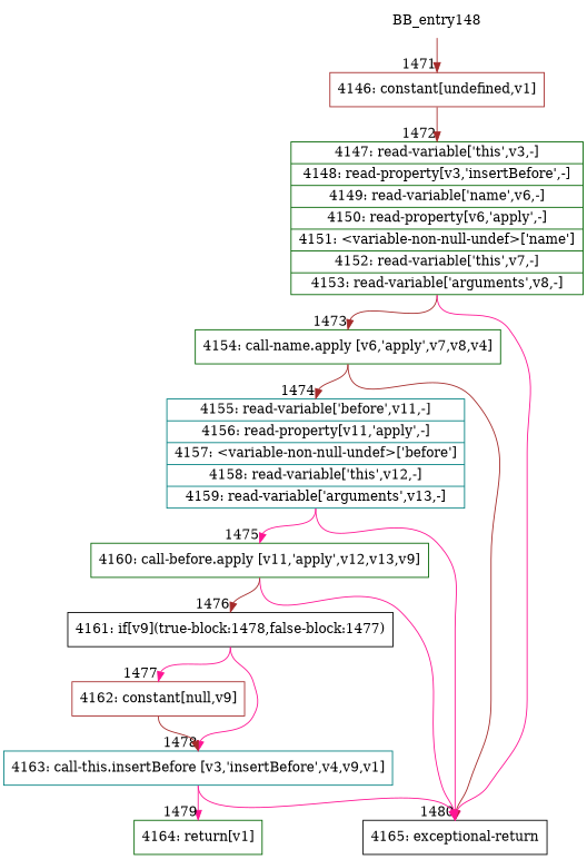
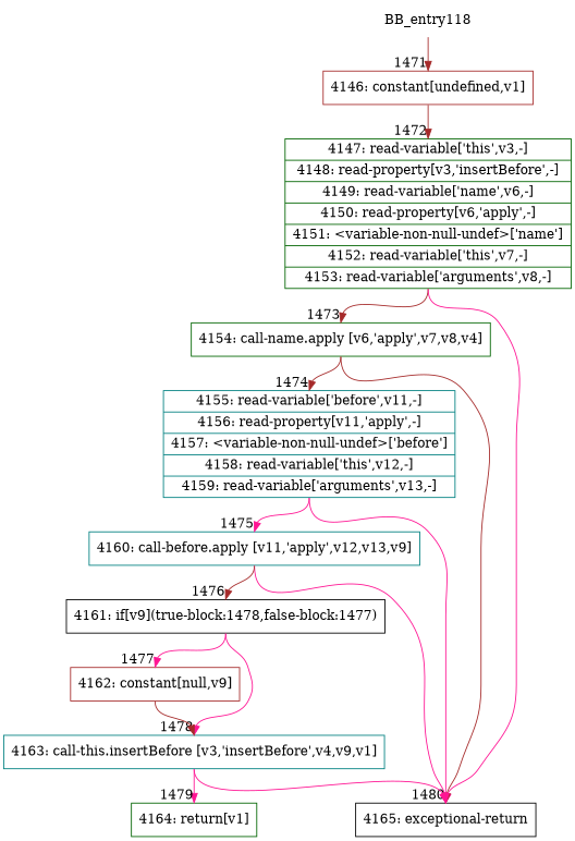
  digraph {
    rankdir=TD
    node [color=teal shape=record]
    edge [color=deeppink headport=n tailport=s]
-   BB_entry148 [shape=none]
+   BB_entry148 [shape=none label=BB_entry118]
    n2 [color=brown label="{4146: constant[undefined,v1]}"]
    n3 [color=darkgreen label="{4147: read-variable['this',v3,-]|4148: read-property[v3,'insertBefore',-]|4149: read-variable['name',v6,-]|4150: read-property[v6,'apply',-]|4151: \<variable-non-null-undef\>['name']|4152: read-variable['this',v7,-]|4153: read-variable['arguments',v8,-]}"]
    n4 [color=darkgreen label="{4154: call-name.apply [v6,'apply',v7,v8,v4]}"]
    n5 [color=black label="{4165: exceptional-return}"]
    n6 [label="{4155: read-variable['before',v11,-]|4156: read-property[v11,'apply',-]|4157: \<variable-non-null-undef\>['before']|4158: read-variable['this',v12,-]|4159: read-variable['arguments',v13,-]}"]
-   n7 [color=darkgreen label="{4160: call-before.apply [v11,'apply',v12,v13,v9]}"]
+   n7 [label="{4160: call-before.apply [v11,'apply',v12,v13,v9]}"]
    n8 [color=black label="{4161: if[v9](true-block:1478,false-block:1477)}"]
    n9 [label="{4163: call-this.insertBefore [v3,'insertBefore',v4,v9,v1]}"]
    n10 [color=brown label="{4162: constant[null,v9]}"]
    n11 [color=darkgreen label="{4164: return[v1]}"]
    BB_entry148 -> n2 [color=brown headlabel="    1471"]
    n2 -> n3 [color=brown headlabel="      1472"]
    n3 -> n4 [color=brown headlabel="      1473"]
    n3 -> n5 [headlabel="      1480"]
    n4 -> n5 [color=brown]
    n4 -> n6 [color=brown headlabel="      1474"]
    n6 -> n5
    n6 -> n7 [headlabel="      1475"]
    n7 -> n5
    n7 -> n8 [color=brown headlabel="      1476"]
    n8 -> n9 [headlabel="      1478"]
    n8 -> n10 [headlabel="      1477"]
    n9 -> n5
    n9 -> n11 [headlabel="      1479"]
    n10 -> n9 [color=brown]
  }
